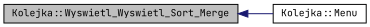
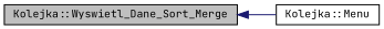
  digraph {
    rankdir=LR
    fontname="JetBrains Mono"
    node [color=black fontname="JetBrains Mono" fontsize=10 shape=record style=filled]
-   n1 [fillcolor=grey75 fontcolor=black height=0.2 label="Kolejka::Wyswietl_Wyswietl_Sort_Merge" width=0.4]
+   n1 [fillcolor=grey75 fontcolor=black height=0.2 label="Kolejka::Wyswietl_Dane_Sort_Merge" width=0.4]
    n2 [fillcolor=white height=0.2 label="Kolejka::Menu" width=0.4]
    n1 -> n2 [color=midnightblue dir=back fontname="JetBrains Mono" fontsize=10 labelfontname=Helvetica labelfontsize=10 style=solid]
  }
